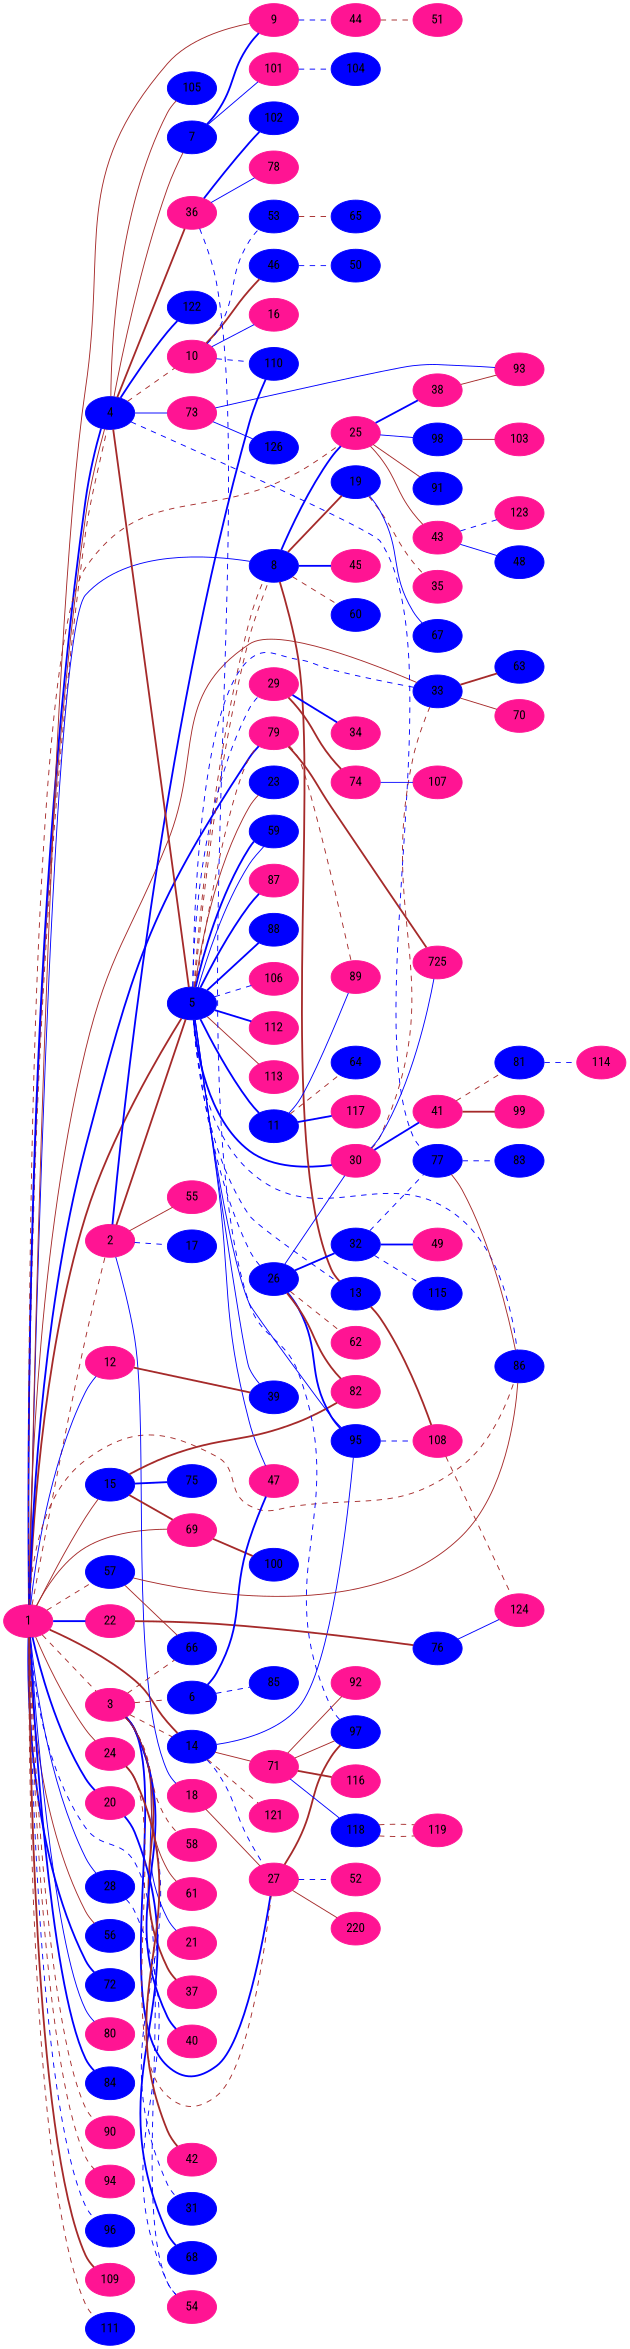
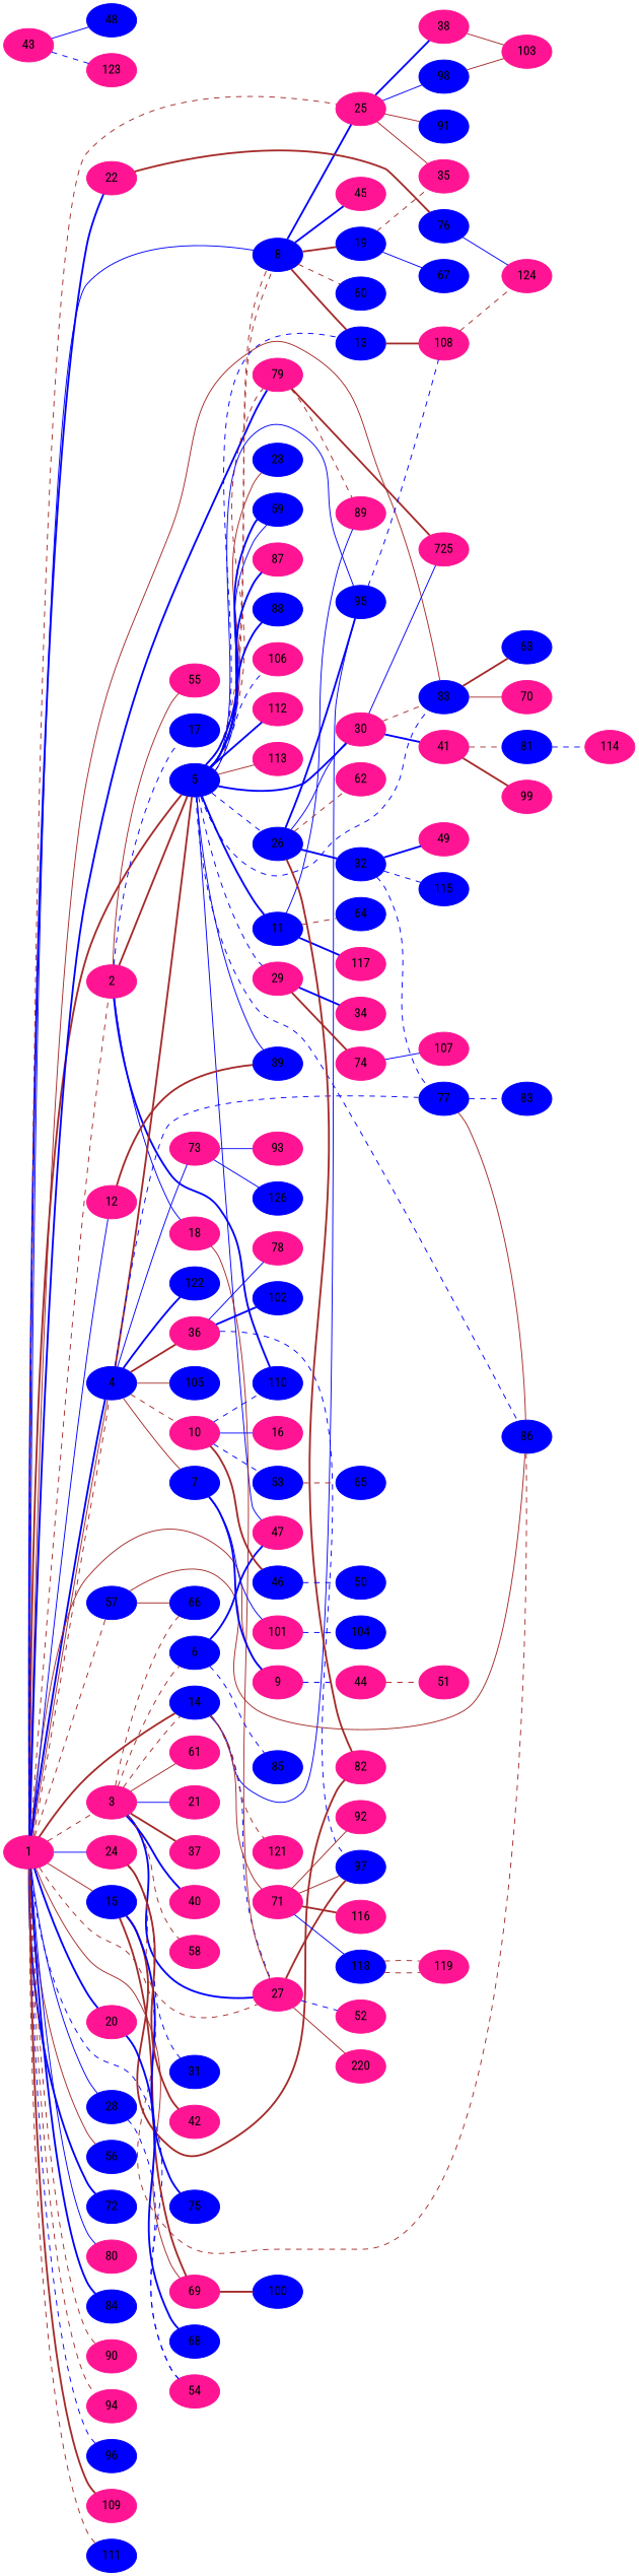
  graph {
    fontname="Roboto Condensed"
    rankdir=LR
    node [color=deeppink fontname="Roboto Condensed" style=filled]
    edge [color=blue fontname="Roboto Condensed" style=dashed]
    1
    2
    3
    4 [color=blue]
    5 [color=blue]
    8 [color=blue]
    9
    12
    14 [color=blue]
    15 [color=blue]
    20
    22
    24
    25
    28 [color=blue]
    33 [color=blue]
    54
    56 [color=blue]
    57 [color=blue]
    72 [color=blue]
    79
    80
    84 [color=blue]
    86 [color=blue]
    90
    94
    96 [color=blue]
    109
    111 [color=blue]
    69
    17 [color=blue]
    18
    55
    110 [color=blue]
    6 [color=blue]
    21
    27
    37
    40
    58
    61
    66 [color=blue]
    7 [color=blue]
    10
    36
    73
    77 [color=blue]
    105 [color=blue]
    122 [color=blue]
    11 [color=blue]
    13 [color=blue]
    23 [color=blue]
    26 [color=blue]
    29
    30
    39 [color=blue]
    47
    59 [color=blue]
    87
    88 [color=blue]
    95 [color=blue]
    106
    112
    113
    19 [color=blue]
    45
    60 [color=blue]
    44
    71
    121
    82
    75 [color=blue]
    68 [color=blue]
    76 [color=blue]
    31 [color=blue]
    42
    38
    43
    91 [color=blue]
    98 [color=blue]
    63 [color=blue]
    70
    89
    n84 [label=725]
    85 [color=blue]
    52
    97 [color=blue]
    n88 [label=220]
    101
    16
    46 [color=blue]
    53 [color=blue]
    78
    102 [color=blue]
    93
    126 [color=blue]
    83 [color=blue]
    64 [color=blue]
    117
    108
    32 [color=blue]
    62
    34
    74
    41
    104 [color=blue]
    35
    67 [color=blue]
    51
    50 [color=blue]
    65 [color=blue]
    124
    92
    116
    118 [color=blue]
    100 [color=blue]
    48 [color=blue]
    123
    103
    49
    115 [color=blue]
    107
    81 [color=blue]
    99
    114
    119
    1 -- 2 [color=brown]
    1 -- 3 [color=brown]
    1 -- 4 [color=brown]
    1 -- 4 [color=brown style=solid]
    1 -- 4 [style=bold]
    1 -- 5 [color=brown style=bold]
    1 -- 8 [style=solid]
    1 -- 9 [color=brown style=solid]
    1 -- 12 [style=solid]
    1 -- 14 [color=brown style=bold]
    1 -- 15 [color=brown style=solid]
    1 -- 20 [style=bold]
    1 -- 22 [style=bold]
-   1 -- 24 [color=brown style=solid]
+   1 -- 24 [style=solid]
    1 -- 25 [color=brown]
    1 -- 28 [style=solid]
    1 -- 33 [color=brown style=solid]
    1 -- 54
    1 -- 56 [color=brown style=solid]
    1 -- 57 [color=brown]
    1 -- 72 [style=bold]
    1 -- 79 [style=bold]
    1 -- 80 [style=solid]
    1 -- 84 [style=bold]
    1 -- 86 [color=brown]
    1 -- 90 [color=brown]
    1 -- 94 [color=brown]
    1 -- 96
    1 -- 109 [color=brown style=bold]
    1 -- 111 [color=brown]
    1 -- 69 [color=brown style=solid]
    2 -- 5 [color=brown style=bold]
    2 -- 17
    2 -- 18 [style=solid]
    2 -- 55 [color=brown style=solid]
    2 -- 110 [style=bold]
    3 -- 14 [color=brown]
    3 -- 6 [color=brown]
    3 -- 21 [style=solid]
    3 -- 27 [style=bold]
    3 -- 37 [color=brown style=bold]
    3 -- 40 [style=bold]
    3 -- 58 [color=brown]
    3 -- 61 [color=brown style=solid]
    3 -- 66 [color=brown]
    4 -- 5 [color=brown style=bold]
    4 -- 7 [color=brown style=solid]
    4 -- 10 [color=brown]
    4 -- 36 [color=brown style=bold]
    4 -- 73 [style=solid]
    4 -- 77
    4 -- 105 [color=brown style=solid]
    4 -- 122 [style=bold]
    5 -- 8 [color=brown]
    5 -- 8 [color=brown]
    5 -- 33
    5 -- 79 [color=brown]
    5 -- 86
    5 -- 11 [style=bold]
    5 -- 13
    5 -- 23 [color=brown style=solid]
    5 -- 26
    5 -- 29
    5 -- 30 [style=bold]
    5 -- 39 [style=solid]
    5 -- 47 [style=solid]
    5 -- 59 [style=solid]
    5 -- 59 [style=bold]
    5 -- 87 [style=bold]
    5 -- 88 [style=bold]
    5 -- 95 [style=solid]
    5 -- 106
    5 -- 112 [style=bold]
    5 -- 113 [color=brown style=solid]
    8 -- 25 [style=bold]
    8 -- 13 [color=brown style=bold]
    8 -- 19 [color=brown style=bold]
    8 -- 45 [style=bold]
    8 -- 60 [color=brown]
    9 -- 44
    12 -- 39 [color=brown style=bold]
    14 -- 27
    14 -- 95 [style=solid]
    14 -- 71 [color=brown style=solid]
    14 -- 121 [color=brown]
    15 -- 69 [color=brown style=bold]
    15 -- 82 [color=brown style=bold]
    15 -- 75 [style=bold]
    20 -- 68 [style=bold]
    22 -- 76 [color=brown style=bold]
    24 -- 27 [color=brown]
    24 -- 31
    24 -- 42 [color=brown style=bold]
    25 -- 38 [style=bold]
-   25 -- 43 [color=brown style=solid]
+   25 -- 35 [color=brown style=solid]
    25 -- 91 [color=brown style=solid]
    25 -- 98 [style=solid]
    28 -- 54
    33 -- 63 [color=brown style=bold]
    33 -- 70 [color=brown style=solid]
    57 -- 86 [color=brown style=solid]
    57 -- 66 [color=brown style=solid]
    79 -- 89 [color=brown]
    79 -- n84 [color=brown style=bold]
    69 -- 100 [color=brown style=bold]
    18 -- 27 [color=brown style=solid]
    6 -- 47 [style=bold]
    6 -- 85
    27 -- 52
    27 -- 97 [color=brown style=bold]
    27 -- n88 [color=brown style=solid]
    7 -- 9 [style=bold]
    7 -- 101 [style=solid]
    10 -- 110
    10 -- 16 [style=solid]
    10 -- 46 [color=brown style=bold]
    10 -- 53
    36 -- 97
    36 -- 78 [style=solid]
    36 -- 102 [style=bold]
    73 -- 93 [style=solid]
    73 -- 126 [style=solid]
    77 -- 86 [color=brown style=solid]
    77 -- 83
    11 -- 89 [style=solid]
    11 -- 64 [color=brown]
    11 -- 117 [style=bold]
    13 -- 108 [color=brown style=bold]
    26 -- 30 [style=solid]
    26 -- 95 [style=bold]
    26 -- 82 [color=brown style=bold]
    26 -- 32 [style=bold]
    26 -- 62 [color=brown]
    29 -- 34 [style=bold]
    29 -- 74 [color=brown style=bold]
    30 -- 33 [color=brown]
    30 -- n84 [style=solid]
    30 -- 41 [style=bold]
    95 -- 108
    19 -- 35 [color=brown]
    19 -- 67 [style=solid]
    44 -- 51 [color=brown]
    71 -- 97 [color=brown style=solid]
    71 -- 92 [color=brown style=solid]
    71 -- 116 [color=brown style=bold]
    71 -- 118 [style=solid]
    76 -- 124 [style=solid]
-   38 -- 93 [color=brown style=solid]
+   38 -- 103 [color=brown style=solid]
    43 -- 48 [style=solid]
    43 -- 123
    98 -- 103 [color=brown style=solid]
    101 -- 104
    46 -- 50
    53 -- 65 [color=brown]
    108 -- 124 [color=brown]
    32 -- 77
    32 -- 49 [style=bold]
    32 -- 115
    74 -- 107 [style=solid]
    41 -- 81 [color=brown]
    41 -- 99 [color=brown style=bold]
    118 -- 119 [color=brown]
    118 -- 119 [color=brown]
    81 -- 114
  }
